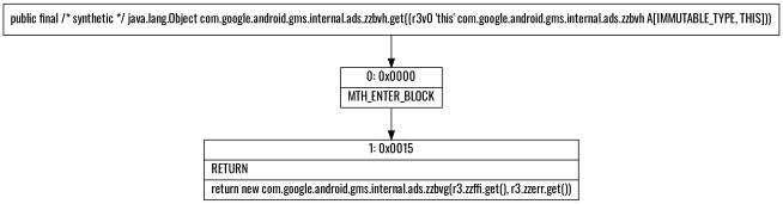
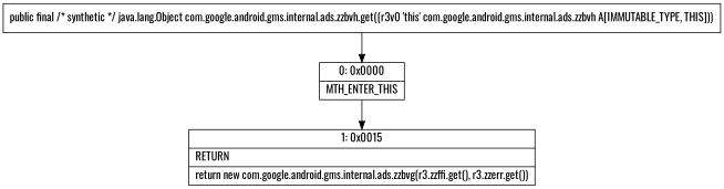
  digraph {
    fontname=Oswald
    node [shape=record fontname=Oswald]
    edge [fontname=Oswald]
-   n1 [label="{0\:\ 0x0000|MTH_ENTER_BLOCK\l}"]
+   n1 [label="{0\:\ 0x0000|MTH_ENTER_THIS\l}"]
    n2 [label="{1\:\ 0x0015|RETURN\l|return new com.google.android.gms.internal.ads.zzbvg(r3.zzffi.get(), r3.zzerr.get())\l}"]
    n3 [label="{public final \/* synthetic *\/ java.lang.Object com.google.android.gms.internal.ads.zzbvh.get((r3v0 'this' com.google.android.gms.internal.ads.zzbvh A[IMMUTABLE_TYPE, THIS])) }"]
    n1 -> n2
    n3 -> n1
  }
